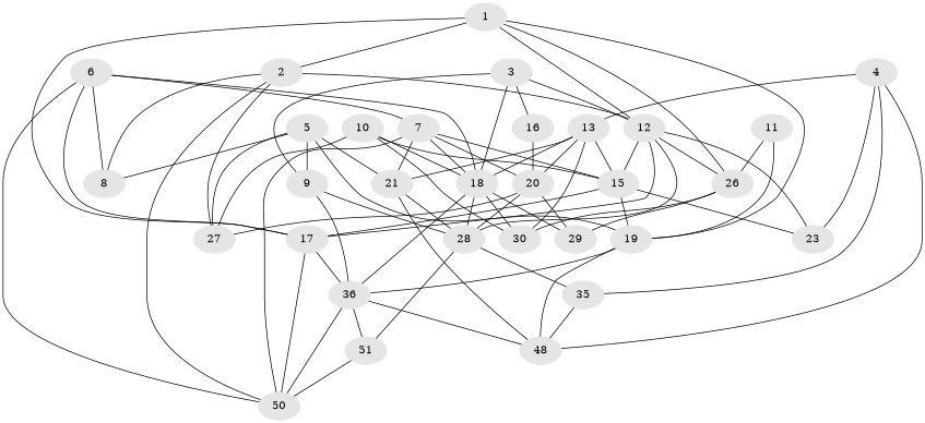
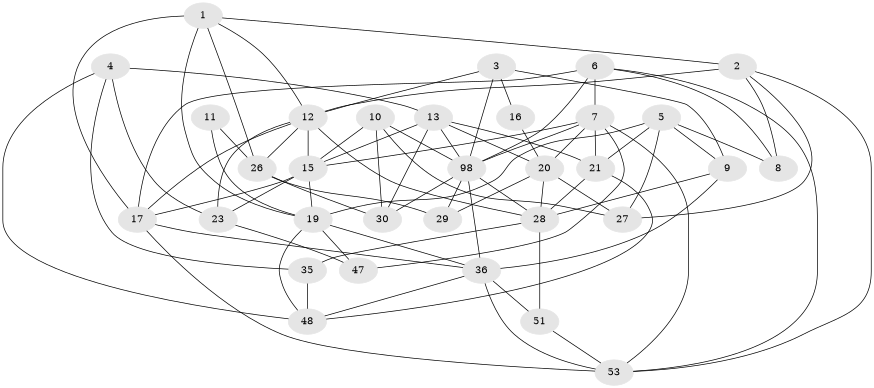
  graph {
    node [color=gray90 style=filled]
    1 [super="+49"]
    2 [super="+46"]
    12 [super="+45"]
    17 [super="+25"]
    19 [super="+42"]
    26 [super="+51"]
    8 [super="+24"]
    27 [super="+55"]
-   53 [super="+56" label=50]
+   53 [super="+56"]
    23 [super="+41"]
    28 [super="+39"]
    15 [super="+33"]
    36 [super="+52"]
    48 [super="+54"]
+   47
    30
    29
    3 [super="+40"]
    9 [super="+37"]
    16
-   18 [super="+31"]
+   18 [super="+31" label=98]
    20 [super="+22"]
    4 [super="+43"]
    13 [super="+14"]
    35
    21 [super="+34"]
    5
    n28 [label=51]
    6 [super="+32"]
    7 [super="+57"]
    10 [super="+38"]
    11
    1 -- 2
    1 -- 12
    1 -- 17 [weight=2]
    1 -- 19
    1 -- 26
    2 -- 12 [weight=2]
    2 -- 8
    2 -- 27
    2 -- 53
    12 -- 17
    12 -- 26
    12 -- 23
    12 -- 28
    12 -- 15
    17 -- 53
    17 -- 36
    19 -- 36
    19 -- 48
+   19 -- 47 [weight=2]
    26 -- 30
    26 -- 29
+   23 -- 47
    28 -- 35
    28 -- n28
    15 -- 17
    15 -- 19
    15 -- 23
    36 -- 53
    36 -- 48
    36 -- n28
    3 -- 12
    3 -- 9
    3 -- 16
    3 -- 18
    9 -- 28
    9 -- 36
    16 -- 20
    18 -- 28
    18 -- 36
    18 -- 30
    18 -- 29
    20 -- 27
    20 -- 28
    20 -- 29
    4 -- 23 [weight=2]
    4 -- 48
    4 -- 13
    4 -- 35
    13 -- 15
    13 -- 30
    13 -- 18
    13 -- 20
    13 -- 21
    35 -- 48
    21 -- 28
    21 -- 48
    5 -- 19
    5 -- 8
    5 -- 27
    5 -- 9
    5 -- 21
    n28 -- 53
    6 -- 17
    6 -- 8
    6 -- 53
    6 -- 18
    6 -- 7
    7 -- 53
    7 -- 15
+   7 -- 47
    7 -- 18
    7 -- 20
    7 -- 21
    10 -- 27
    10 -- 15
    10 -- 30
    10 -- 18
    11 -- 19
    11 -- 26
  }
